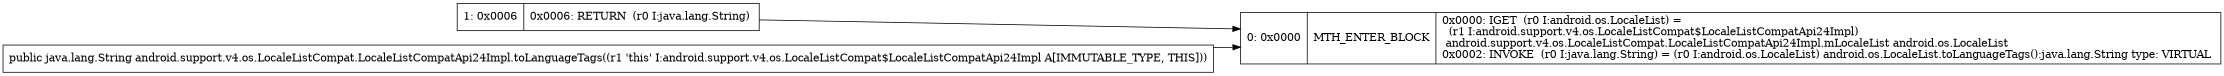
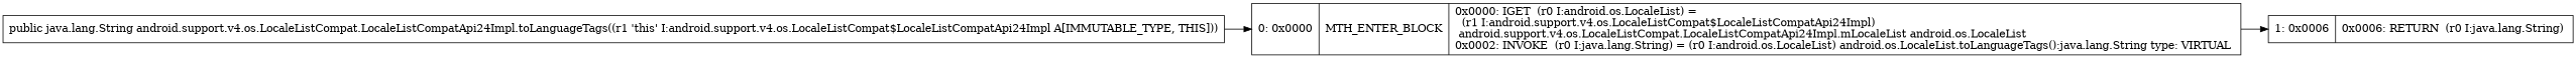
  digraph {
    rankdir=LR
    node [shape=record]
    n1 [label="{0\:\ 0x0000|MTH_ENTER_BLOCK\l|0x0000: IGET  (r0 I:android.os.LocaleList) = \l  (r1 I:android.support.v4.os.LocaleListCompat$LocaleListCompatApi24Impl)\l android.support.v4.os.LocaleListCompat.LocaleListCompatApi24Impl.mLocaleList android.os.LocaleList \l0x0002: INVOKE  (r0 I:java.lang.String) = (r0 I:android.os.LocaleList) android.os.LocaleList.toLanguageTags():java.lang.String type: VIRTUAL \l}"]
    n2 [label="{1\:\ 0x0006|0x0006: RETURN  (r0 I:java.lang.String) \l}"]
    n3 [label="{public java.lang.String android.support.v4.os.LocaleListCompat.LocaleListCompatApi24Impl.toLanguageTags((r1 'this' I:android.support.v4.os.LocaleListCompat$LocaleListCompatApi24Impl A[IMMUTABLE_TYPE, THIS])) }"]
-   n2 -> n1
+   n1 -> n2
    n3 -> n1
  }
